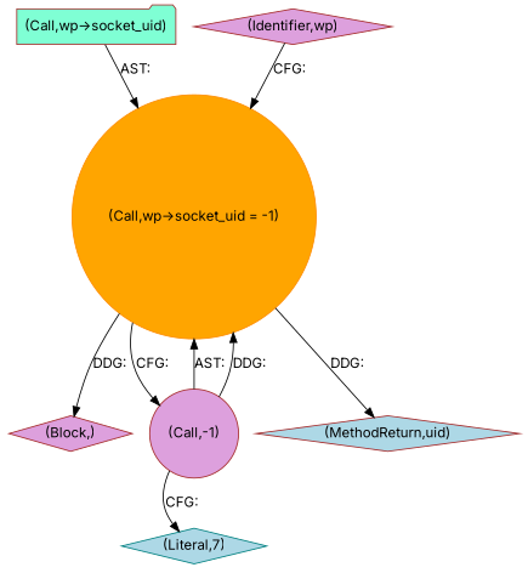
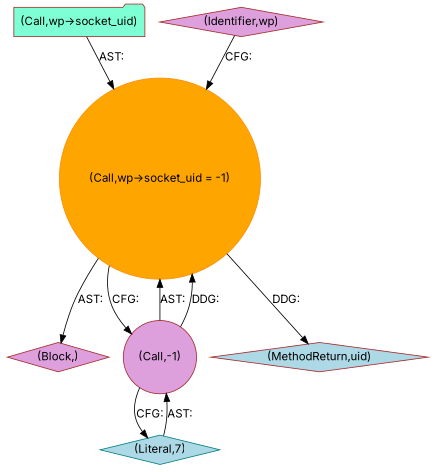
  digraph {
    fontname=Inter
    node [color=brown fillcolor=plum fontname=Inter shape=diamond style=filled]
    edge [fontname=Inter]
    n1 [color=darkorange fillcolor=orange label="(Call,wp->socket_uid = -1)" shape=circle]
    n2 [label="(Call,-1)" shape=circle]
    n3 [label="(Block,)"]
    n4 [fillcolor=lightblue label="(MethodReturn,uid)"]
    n5 [color=teal fillcolor=lightblue label="(Literal,7)"]
    n6 [fillcolor=aquamarine label="(Call,wp->socket_uid)" shape=folder]
    n7 [label="(Identifier,wp)"]
    n1 -> n2 [label="CFG: "]
-   n1 -> n3 [label="DDG: "]
+   n1 -> n3 [label="AST: "]
    n1 -> n4 [label="DDG: "]
    n2 -> n1 [label="AST: "]
    n2 -> n1 [label="DDG: "]
    n2 -> n5 [label="CFG: "]
+   n5 -> n2 [label="AST: "]
    n6 -> n1 [label="AST: "]
    n7 -> n1 [label="CFG: "]
  }
